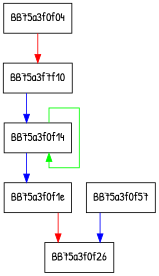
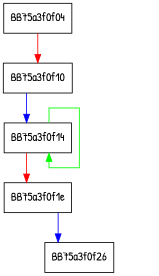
  digraph {
    fontname="Patrick Hand"
    splines=ortho
    node [fontname="Patrick Hand" shape=box]
    edge [color=blue fontname="Patrick Hand"]
    BB75a3f0f04
-   BB75a3f0f10 [label=BB75a3f7f10]
-   BB75a3f0f57
+   BB75a3f0f10
    BB75a3f0f26
    BB75a3f0f14
    BB75a3f0f1e
    BB75a3f0f04 -> BB75a3f0f10 [color=red]
    BB75a3f0f10 -> BB75a3f0f14
-   BB75a3f0f57 -> BB75a3f0f26
    BB75a3f0f14 -> BB75a3f0f14 [color=green]
-   BB75a3f0f14 -> BB75a3f0f1e
-   BB75a3f0f1e -> BB75a3f0f26 [color=red]
+   BB75a3f0f14 -> BB75a3f0f1e [color=red]
+   BB75a3f0f1e -> BB75a3f0f26
  }
